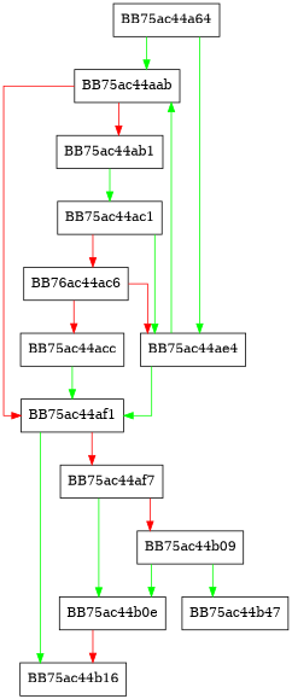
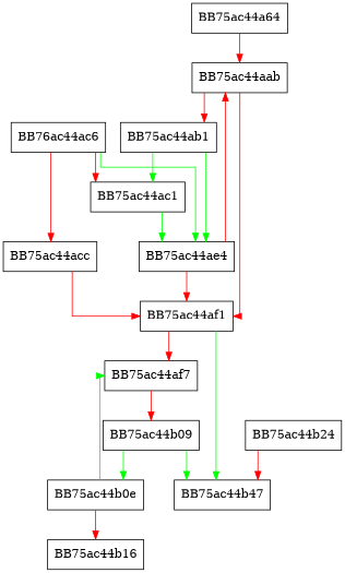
  digraph {
    splines=ortho
    node [shape=box]
    edge [color=red]
    BB75ac44a64
    BB75ac44aab
    BB75ac44af1
    BB75ac44ab1
    BB75ac44b16
    BB75ac44af7
    BB75ac44ae4
    BB75ac44ac1
    BB75ac44b0e
    BB75ac44b09
    n11 [label=BB76ac44ac6]
    BB75ac44acc
+   BB75ac44b24
    BB75ac44b47
-   BB75ac44a64 -> BB75ac44aab [color=green]
+   BB75ac44a64 -> BB75ac44aab
    BB75ac44aab -> BB75ac44af1
    BB75ac44aab -> BB75ac44ab1
-   BB75ac44af1 -> BB75ac44b16 [color=green]
+   BB75ac44af1 -> BB75ac44b47 [color=green]
    BB75ac44af1 -> BB75ac44af7
-   BB75ac44a64 -> BB75ac44ae4 [color=green]
+   BB75ac44ab1 -> BB75ac44ae4 [color=green]
    BB75ac44ab1 -> BB75ac44ac1 [color=green]
-   BB75ac44af7 -> BB75ac44b0e [color=green]
+   BB75ac44b0e -> BB75ac44af7 [color=green]
    BB75ac44af7 -> BB75ac44b09
-   BB75ac44ae4 -> BB75ac44aab [color=green]
-   BB75ac44ae4 -> BB75ac44af1 [color=green]
+   BB75ac44ae4 -> BB75ac44aab
+   BB75ac44ae4 -> BB75ac44af1
    BB75ac44ac1 -> BB75ac44ae4 [color=green]
-   BB75ac44ac1 -> n11
+   n11 -> BB75ac44ac1
    BB75ac44b0e -> BB75ac44b16
    BB75ac44b09 -> BB75ac44b0e [color=green]
    BB75ac44b09 -> BB75ac44b47 [color=green]
-   n11 -> BB75ac44ae4
+   n11 -> BB75ac44ae4 [color=green]
    n11 -> BB75ac44acc
-   BB75ac44acc -> BB75ac44af1 [color=green]
+   BB75ac44acc -> BB75ac44af1
+   BB75ac44b24 -> BB75ac44b47
  }
